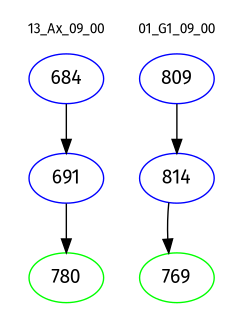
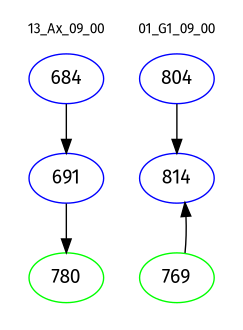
  digraph {
    fontname="Fira Sans"
    node [color=blue fontname="Fira Sans"]
    edge [color=black fontname="Fira Sans"]
    n1 [label=684]
    n2 [label=691]
    n3 [color=green label=780]
-   n4 [label=809]
+   n4 [label=804]
    n5 [label=814]
    n6 [color=green label=769]
    subgraph cluster_1 {
      color=white
      fontsize=10
      label="13_Ax_09_00"
      n1
      n2
      n3
    }
    subgraph cluster_2 {
      color=white
      fontsize=10
      label="01_G1_09_00"
      n4
      n5
      n6
    }
    n1 -> n2
    n2 -> n3
    n4 -> n5
-   n5 -> n6
+   n6 -> n5
  }
